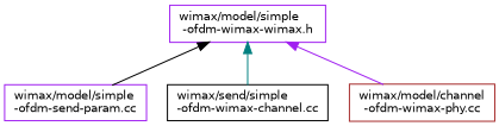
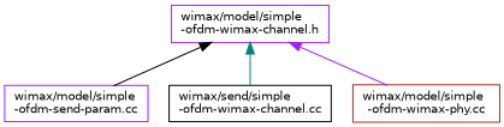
  digraph {
    node [color=purple fillcolor=white fontname=Helvetica fontsize=10 shape=record style=filled]
    edge [dir=back fontname=Helvetica fontsize=10 labelfontname=Helvetica labelfontsize=10 style=solid]
    n1 [height=0.2 label="wimax/model/simple\l-ofdm-send-param.cc" width=0.4]
-   n2 [height=0.2 label="wimax/model/simple\l-ofdm-wimax-wimax.h" width=0.4]
+   n2 [height=0.2 label="wimax/model/simple\l-ofdm-wimax-channel.h" width=0.4]
    n3 [color=black height=0.2 label="wimax/send/simple\l-ofdm-wimax-channel.cc" width=0.4]
-   n4 [color=brown height=0.2 label="wimax/model/channel\l-ofdm-wimax-phy.cc" width=0.4]
+   n4 [color=brown height=0.2 label="wimax/model/simple\l-ofdm-wimax-phy.cc" width=0.4]
    n2 -> n1 [color=black]
    n2 -> n3 [color=teal]
    n2 -> n4 [color=purple]
  }
